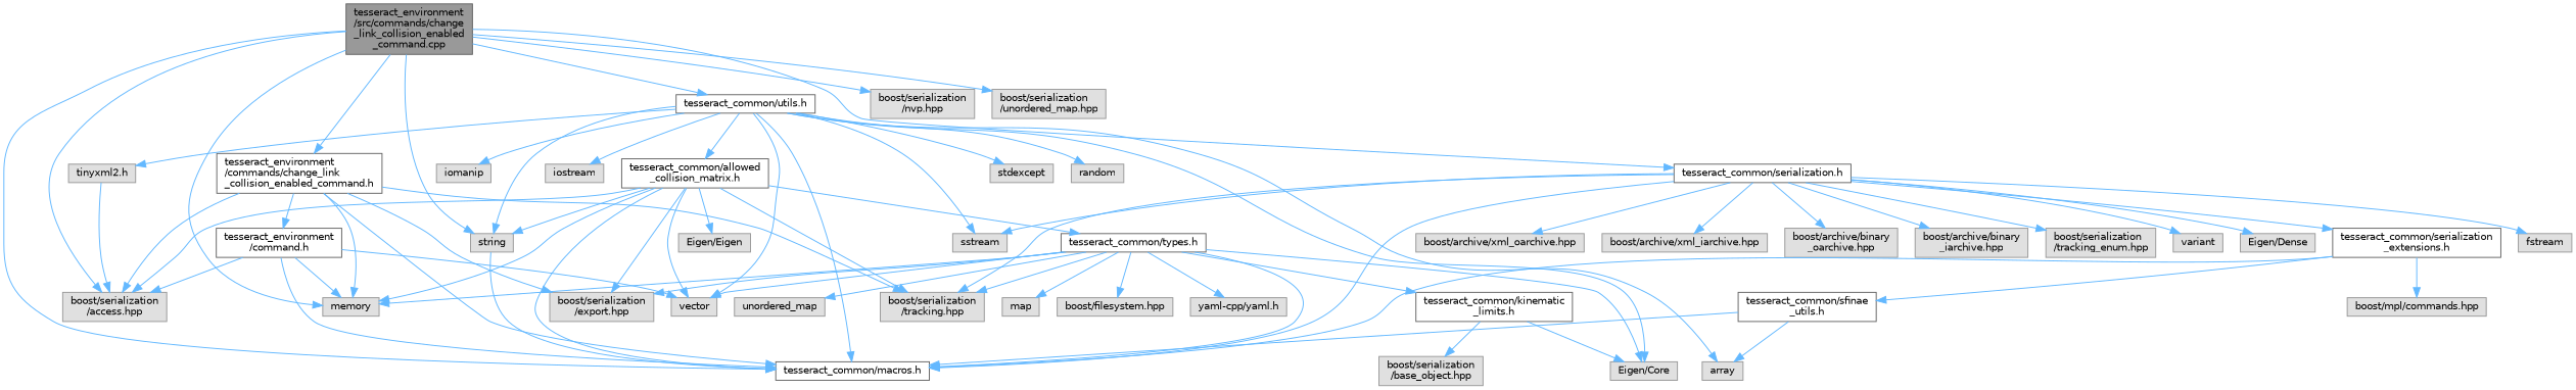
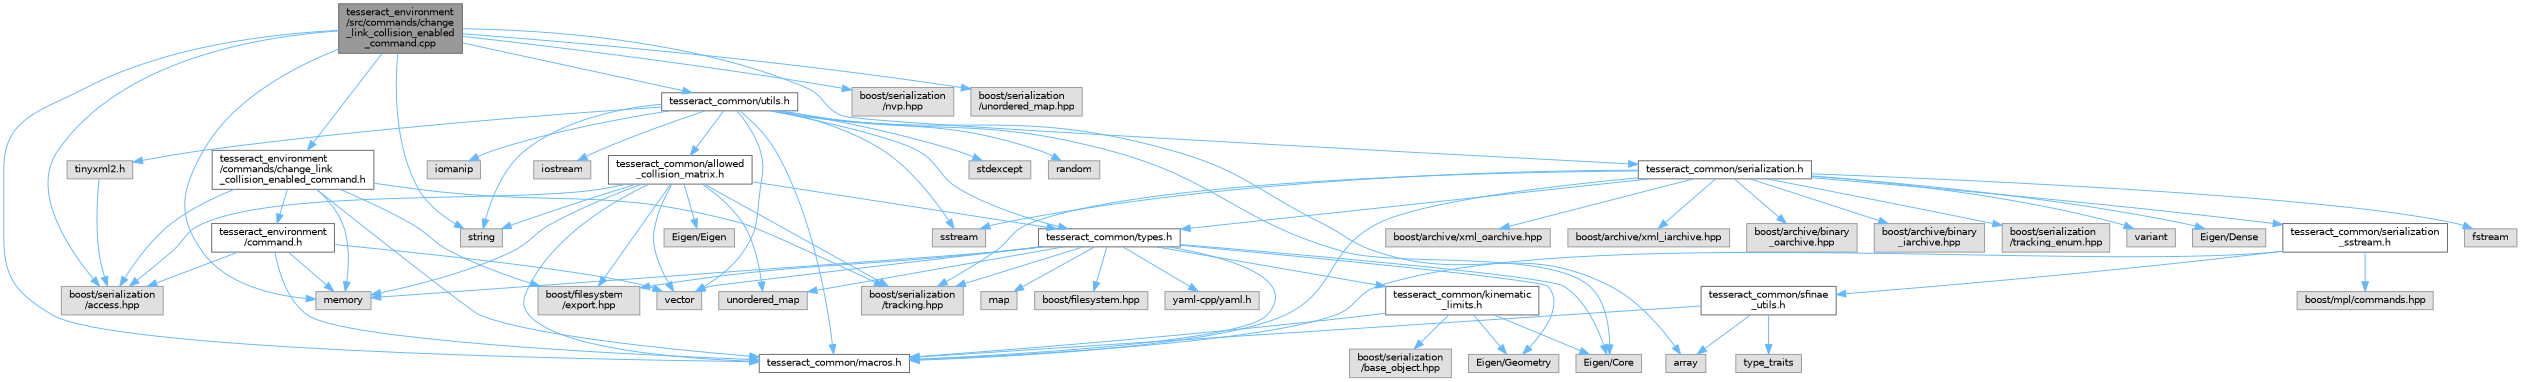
  digraph {
    node [color=grey60 fillcolor="#E0E0E0" fontname=Helvetica fontsize=10 shape=box style=filled]
    edge [color=steelblue1 fontname=Helvetica fontsize=10 labelfontname=Helvetica labelfontsize=10 style=solid]
    n1 [color=gray40 fillcolor=grey60 fontcolor=black height=0.2 label="tesseract_environment\l/src/commands/change\l_link_collision_enabled\l_command.cpp" width=0.4]
    n2 [color=grey40 fillcolor=white height=0.2 label="tesseract_common/macros.h" width=0.4]
    n3 [height=0.2 label="boost/serialization\l/access.hpp" width=0.4]
    n4 [height=0.2 label="boost/serialization\l/nvp.hpp" width=0.4]
    n5 [height=0.2 label="boost/serialization\l/unordered_map.hpp" width=0.4]
    n6 [height=0.2 label=memory width=0.4]
    n7 [height=0.2 label=string width=0.4]
    n8 [color=grey40 fillcolor=white height=0.2 label="tesseract_common/utils.h" width=0.4]
    n9 [color=grey40 fillcolor=white height=0.2 label="tesseract_environment\l/commands/change_link\l_collision_enabled_command.h" width=0.4]
    n10 [color=grey40 fillcolor=white height=0.2 label="tesseract_common/serialization.h" width=0.4]
    n11 [height=0.2 label=array width=0.4]
    n12 [height=0.2 label=vector width=0.4]
    n13 [height=0.2 label=sstream width=0.4]
    n14 [height=0.2 label=stdexcept width=0.4]
    n15 [height=0.2 label=random width=0.4]
    n16 [height=0.2 label=iomanip width=0.4]
    n17 [height=0.2 label="Eigen/Core" width=0.4]
    n18 [height=0.2 label=iostream width=0.4]
    n19 [height=0.2 label="tinyxml2.h" width=0.4]
    n20 [color=grey40 fillcolor=white height=0.2 label="tesseract_common/allowed\l_collision_matrix.h" width=0.4]
    n21 [color=grey40 fillcolor=white height=0.2 label="tesseract_common/types.h" width=0.4]
-   n22 [height=0.2 label="boost/serialization\l/export.hpp" width=0.4]
+   n22 [height=0.2 label="boost/filesystem\l/export.hpp" width=0.4]
    n23 [height=0.2 label="boost/serialization\l/tracking.hpp" width=0.4]
    n24 [color=grey40 fillcolor=white height=0.2 label="tesseract_environment\l/command.h" width=0.4]
    n25 [height=0.2 label=variant width=0.4]
    n26 [height=0.2 label="Eigen/Dense" width=0.4]
    n27 [height=0.2 label=fstream width=0.4]
    n28 [height=0.2 label="boost/archive/xml_oarchive.hpp" width=0.4]
    n29 [height=0.2 label="boost/archive/xml_iarchive.hpp" width=0.4]
    n30 [height=0.2 label="boost/archive/binary\l_oarchive.hpp" width=0.4]
    n31 [height=0.2 label="boost/archive/binary\l_iarchive.hpp" width=0.4]
    n32 [height=0.2 label="boost/serialization\l/tracking_enum.hpp" width=0.4]
-   n33 [color=grey40 fillcolor=white height=0.2 label="tesseract_common/serialization\l_extensions.h" width=0.4]
+   n33 [color=grey40 fillcolor=white height=0.2 label="tesseract_common/serialization\l_sstream.h" width=0.4]
    n34 [height=0.2 label="Eigen/Eigen" width=0.4]
    n35 [height=0.2 label=unordered_map width=0.4]
+   n36 [height=0.2 label="Eigen/Geometry" width=0.4]
    n37 [height=0.2 label=map width=0.4]
    n38 [height=0.2 label="boost/filesystem.hpp" width=0.4]
    n39 [height=0.2 label="yaml-cpp/yaml.h" width=0.4]
    n40 [color=grey40 fillcolor=white height=0.2 label="tesseract_common/kinematic\l_limits.h" width=0.4]
    n41 [height=0.2 label="boost/serialization\l/base_object.hpp" width=0.4]
    n42 [height=0.2 label="boost/mpl/commands.hpp" width=0.4]
    n43 [color=grey40 fillcolor=white height=0.2 label="tesseract_common/sfinae\l_utils.h" width=0.4]
+   n44 [height=0.2 label=type_traits width=0.4]
    n1 -> n2
    n1 -> n3
    n1 -> n4
    n1 -> n5
    n1 -> n6
    n1 -> n7
    n1 -> n8
    n1 -> n9
    n1 -> n10
    n8 -> n2
    n8 -> n7
    n8 -> n11
    n8 -> n12
    n8 -> n13
    n8 -> n14
    n8 -> n15
    n8 -> n16
    n8 -> n17
    n8 -> n18
    n8 -> n19
    n8 -> n20
+   n8 -> n21
    n9 -> n2
    n9 -> n3
    n9 -> n6
    n9 -> n22
    n9 -> n23
    n9 -> n24
    n10 -> n2
    n10 -> n13
+   n10 -> n21
    n10 -> n23
    n10 -> n25
    n10 -> n26
    n10 -> n27
    n10 -> n28
    n10 -> n29
    n10 -> n30
    n10 -> n31
    n10 -> n32
    n10 -> n33
    n19 -> n3
    n20 -> n2
    n20 -> n3
    n20 -> n6
    n20 -> n7
    n20 -> n12
    n20 -> n21
    n20 -> n22
    n20 -> n23
    n20 -> n34
+   n20 -> n35
    n21 -> n2
    n21 -> n6
    n21 -> n12
    n21 -> n17
    n21 -> n22
    n21 -> n23
    n21 -> n35
+   n21 -> n36
    n21 -> n37
    n21 -> n38
    n21 -> n39
    n21 -> n40
    n24 -> n2
    n24 -> n3
    n24 -> n6
    n24 -> n12
    n33 -> n2
    n33 -> n42
    n33 -> n43
-   n7 -> n2
+   n40 -> n2
    n40 -> n17
+   n40 -> n36
    n40 -> n41
    n43 -> n2
    n43 -> n11
+   n43 -> n44
  }
